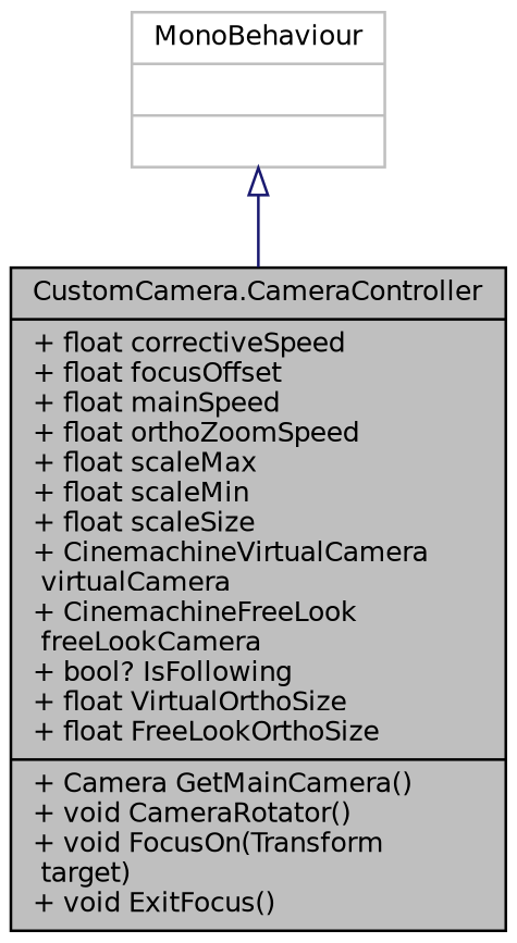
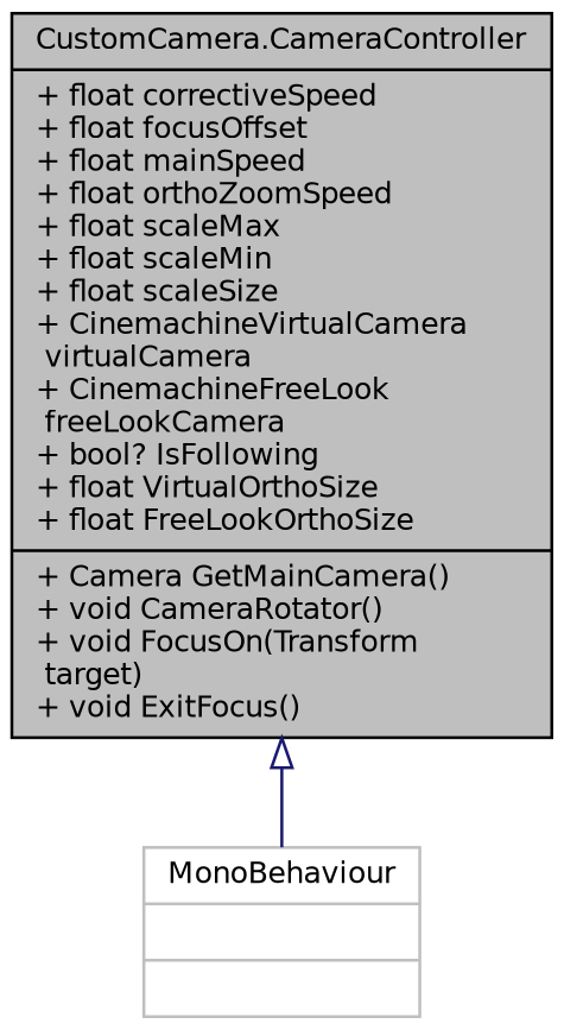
  digraph {
    node [fontname=Helvetica fontsize=10 shape=record style=filled]
    n1 [color=black fillcolor=grey75 fontcolor=black height=0.2 label="{CustomCamera.CameraController\n|+ float correctiveSpeed\l+ float focusOffset\l+ float mainSpeed\l+ float orthoZoomSpeed\l+ float scaleMax\l+ float scaleMin\l+ float scaleSize\l+ CinemachineVirtualCamera\l virtualCamera\l+ CinemachineFreeLook\l freeLookCamera\l+ bool? IsFollowing\l+ float VirtualOrthoSize\l+ float FreeLookOrthoSize\l|+ Camera GetMainCamera()\l+ void CameraRotator()\l+ void FocusOn(Transform\l target)\l+ void ExitFocus()\l}" width=0.4]
    n2 [color=grey75 fillcolor=white height=0.2 label="{MonoBehaviour\n||}" width=0.4]
-   n2 -> n1 [arrowtail=onormal color=midnightblue dir=back fontname=Helvetica fontsize=10 labelfontname=Helvetica labelfontsize=10 style=solid]
+   n1 -> n2 [arrowtail=onormal color=midnightblue dir=back fontname=Helvetica fontsize=10 labelfontname=Helvetica labelfontsize=10 style=solid]
  }
